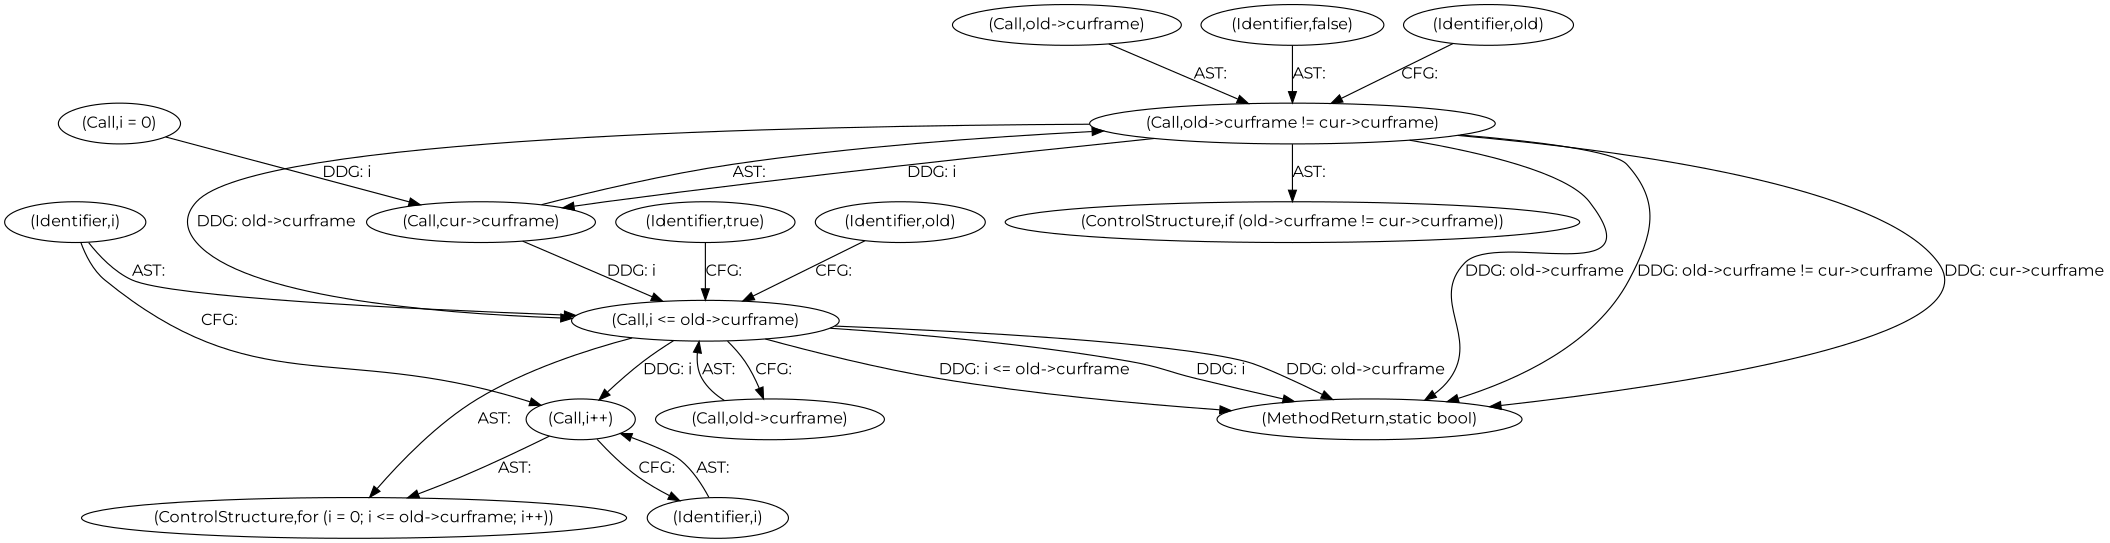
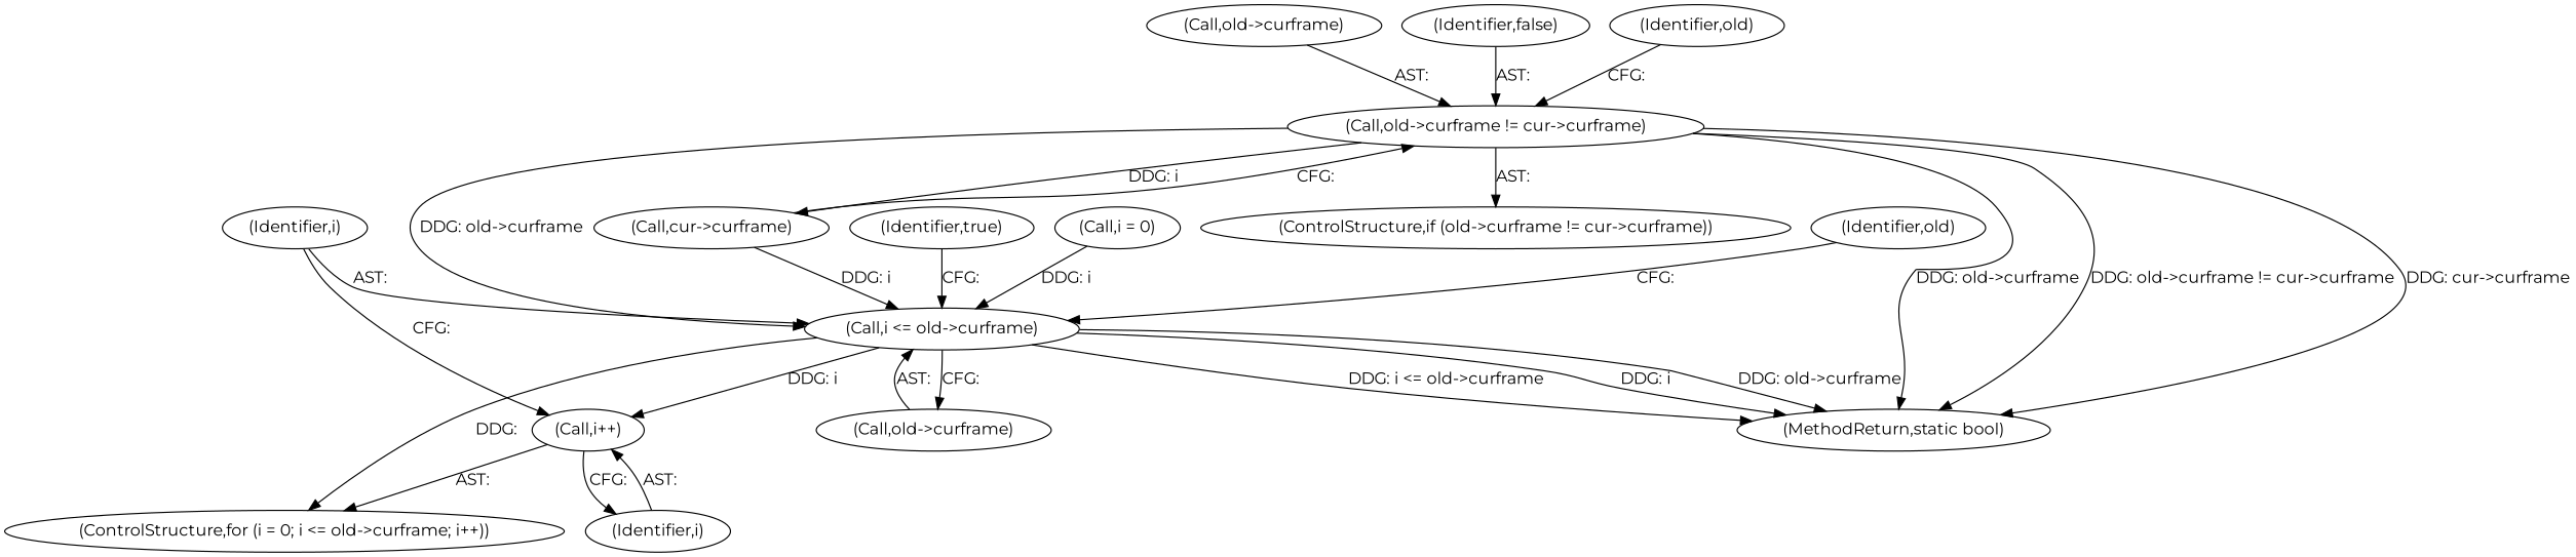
  digraph {
    fontname=Montserrat
    node [fontname=Montserrat]
    edge [fontname=Montserrat]
    n1 [label="(Call,old->curframe != cur->curframe)"]
    n2 [label="(Call,i <= old->curframe)"]
    n3 [label="(ControlStructure,if (old->curframe != cur->curframe))"]
    n4 [label="(Call,cur->curframe)"]
    n5 [label="(MethodReturn,static bool)"]
    n6 [label="(Call,i++)"]
    n7 [label="(ControlStructure,for (i = 0; i <= old->curframe; i++))"]
    n8 [label="(Call,old->curframe)"]
    n9 [label="(Identifier,i)"]
    n10 [label="(Call,old->curframe)"]
    n11 [label="(Identifier,false)"]
    n12 [label="(Identifier,i)"]
    n13 [label="(Identifier,true)"]
    n14 [label="(Identifier,old)"]
    n15 [label="(Call,i = 0)"]
    n16 [label="(Identifier,old)"]
    n1 -> n2 [label="DDG: old->curframe"]
    n1 -> n3 [label="AST: "]
    n1 -> n4 [label="DDG: i"]
    n1 -> n5 [label="DDG: old->curframe != cur->curframe"]
    n1 -> n5 [label="DDG: cur->curframe"]
    n1 -> n5 [label="DDG: old->curframe"]
    n2 -> n5 [label="DDG: i <= old->curframe"]
    n2 -> n5 [label="DDG: i"]
    n2 -> n5 [label="DDG: old->curframe"]
    n2 -> n6 [label="DDG: i"]
-   n2 -> n7 [label="AST: "]
+   n2 -> n7 [label="DDG: "]
    n2 -> n8 [label="CFG: "]
-   n4 -> n1 [label="AST: "]
+   n4 -> n1 [label="CFG: "]
    n4 -> n2 [label="DDG: i"]
    n6 -> n7 [label="AST: "]
    n6 -> n9 [label="CFG: "]
    n8 -> n2 [label="AST: "]
    n9 -> n6 [label="AST: "]
    n10 -> n1 [label="AST: "]
    n11 -> n1 [label="AST: "]
    n12 -> n2 [label="AST: "]
    n12 -> n6 [label="CFG: "]
    n13 -> n2 [label="CFG: "]
    n14 -> n1 [label="CFG: "]
-   n15 -> n4 [label="DDG: i"]
+   n15 -> n2 [label="DDG: i"]
    n16 -> n2 [label="CFG: "]
  }
